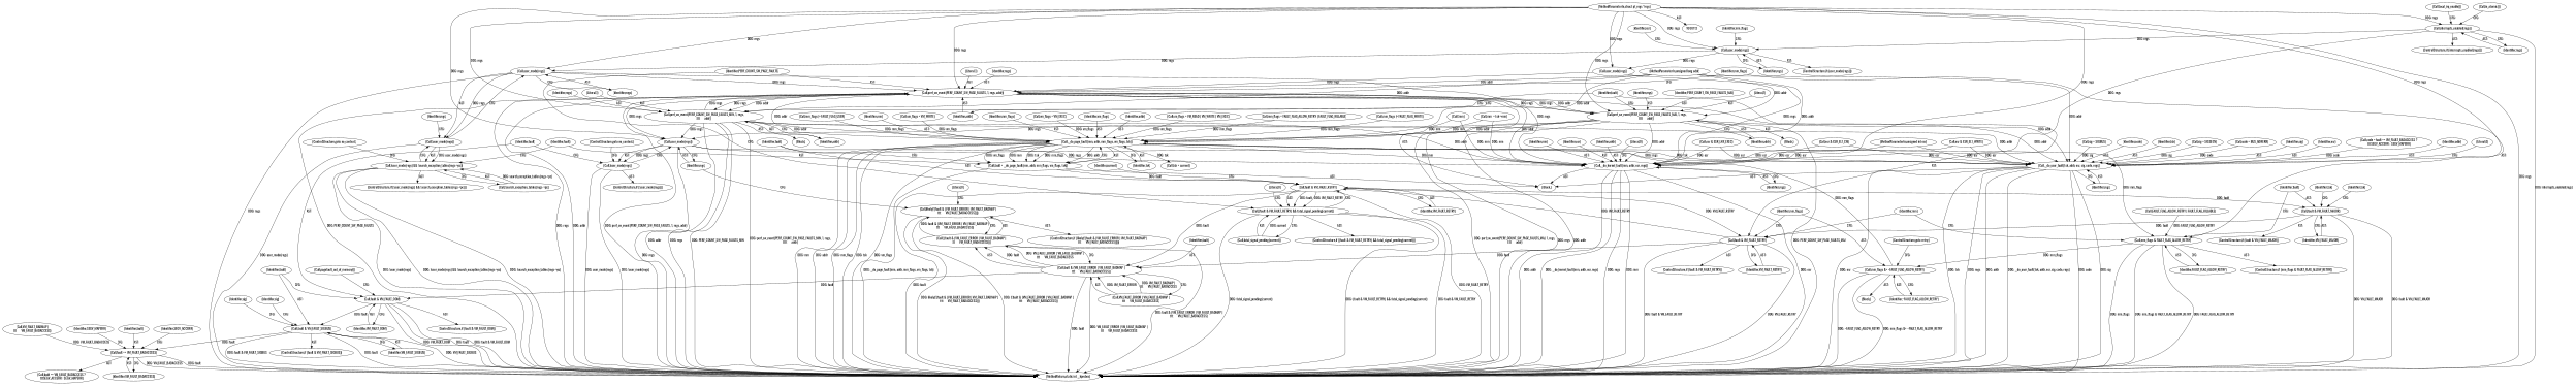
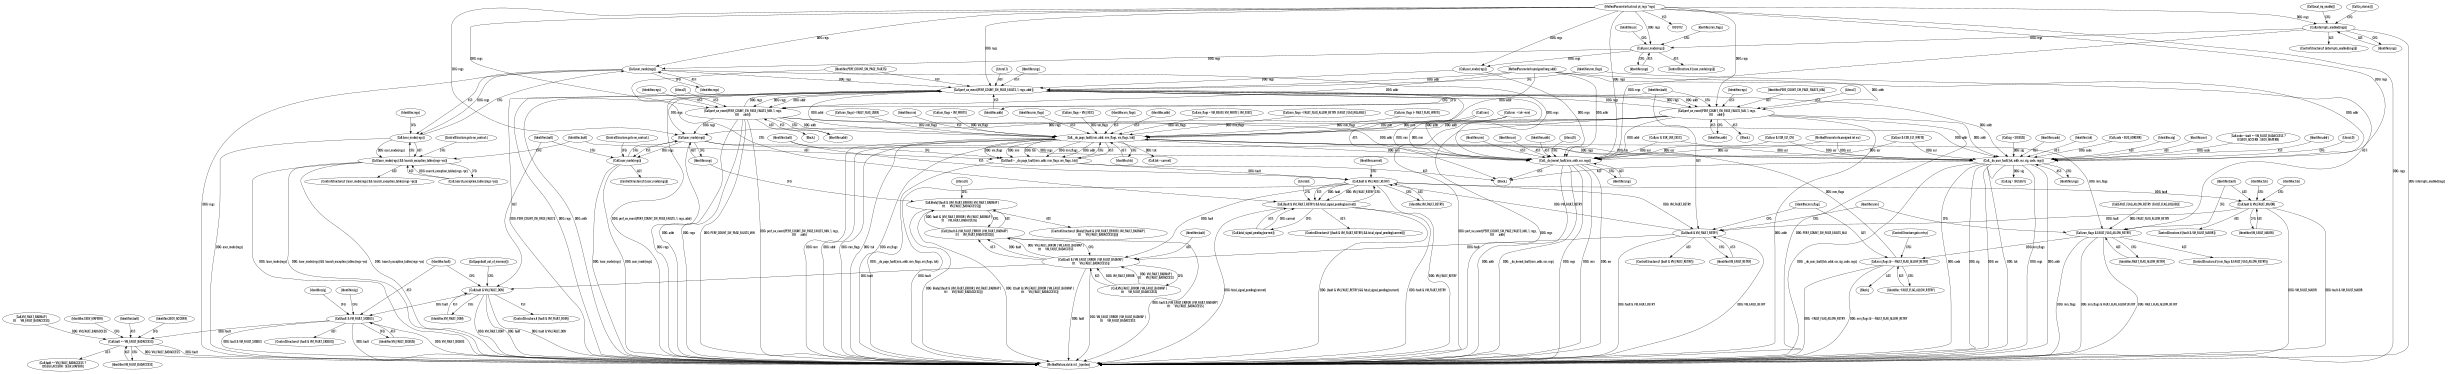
  digraph {
    fontname=Oswald
    node [fontname=Oswald]
    edge [fontname=Oswald]
    n1 [label="(Call,user_mode(regs))"]
    n2 [label="(Call,!user_mode(regs))"]
    n3 [label="(Call,perf_sw_event(PERF_COUNT_SW_PAGE_FAULTS, 1, regs, addr))"]
    n4 [label="(Call,__do_kernel_fault(mm, addr, esr, regs))"]
    n5 [label="(MethodReturn,static int __kprobes)"]
    n6 [label="(Identifier,regs)"]
    n7 [label="(Call,!user_mode(regs) && !search_exception_tables(regs->pc))"]
    n8 [label="(Call,perf_sw_event(PERF_COUNT_SW_PAGE_FAULTS_MAJ, 1, regs,\n\t\t\t\t      addr))"]
    n9 [label="(Call,__do_user_fault(tsk, addr, esr, sig, code, regs))"]
    n10 [label="(Call,user_mode(regs))"]
    n11 [label="(Call,perf_sw_event(PERF_COUNT_SW_PAGE_FAULTS_MIN, 1, regs,\n\t\t\t\t      addr))"]
    n12 [label="(Block,)"]
    n13 [label="(Identifier,addr)"]
    n14 [label="(Identifier,regs)"]
    n15 [label="(Call,user_mode(regs))"]
    n16 [label="(Identifier,regs)"]
    n17 [label="(ControlStructure,if (user_mode(regs)))"]
    n18 [label="(Call,user_mode(regs))"]
    n19 [label="(Call,interrupts_enabled(regs))"]
    n20 [label="(ControlStructure,if (interrupts_enabled(regs)))"]
    n21 [label="(Identifier,regs)"]
    n22 [label="(MethodParameterIn,struct pt_regs *regs)"]
    1000112
    n24 [label="(Call,__do_page_fault(mm, addr, mm_flags, vm_flags, tsk))"]
    n25 [label="(Identifier,addr)"]
    n26 [label="(Block,)"]
    n27 [label="(Identifier,regs)"]
    n28 [label="(Call,!user_mode(regs))"]
    n29 [label="(Identifier,regs)"]
    n30 [label="(Block,)"]
    n31 [label="(Identifier,addr)"]
    n32 [label="(ControlStructure,if (!user_mode(regs) && !search_exception_tables(regs->pc)))"]
    n33 [label="(Call,!search_exception_tables(regs->pc))"]
    n34 [label="(Call,fault = __do_page_fault(mm, addr, mm_flags, vm_flags, tsk))"]
    n35 [label="(Call,mm_flags & FAULT_FLAG_ALLOW_RETRY)"]
    n36 [label="(Identifier,tsk)"]
    n37 [label="(Call,tsk = current)"]
    n38 [label="(Call,fault & VM_FAULT_RETRY)"]
    n39 [label="(Call,mm_flags &= ~FAULT_FLAG_ALLOW_RETRY)"]
    n40 [label="(Identifier,FAULT_FLAG_ALLOW_RETRY)"]
    n41 [label="(ControlStructure,if (mm_flags & FAULT_FLAG_ALLOW_RETRY))"]
    n42 [label="(Call,(fault & VM_FAULT_RETRY) && fatal_signal_pending(current))"]
    n43 [label="(Call,fault & VM_FAULT_MAJOR)"]
    n44 [label="(Call,fault & VM_FAULT_RETRY)"]
    n45 [label="(Call,fault & (VM_FAULT_ERROR | VM_FAULT_BADMAP |\n\t\t\t      VM_FAULT_BADACCESS))"]
    n46 [label="(Identifier,VM_FAULT_RETRY)"]
    n47 [label="(ControlStructure,if ((fault & VM_FAULT_RETRY) && fatal_signal_pending(current)))"]
    n48 [label="(Call,fatal_signal_pending(current))"]
    n49 [label="(Identifier,VM_FAULT_MAJOR)"]
    n50 [label="(ControlStructure,if (fault & VM_FAULT_MAJOR))"]
    n51 [label="(Identifier,VM_FAULT_RETRY)"]
    n52 [label="(ControlStructure,if (fault & VM_FAULT_RETRY))"]
    n53 [label="(Call,!(fault & (VM_FAULT_ERROR | VM_FAULT_BADMAP |\n\t\t\t      VM_FAULT_BADACCESS)))"]
    n54 [label="(Call,fault & VM_FAULT_OOM)"]
    n55 [label="(Call,VM_FAULT_ERROR | VM_FAULT_BADMAP |\n\t\t\t      VM_FAULT_BADACCESS)"]
    n56 [label="(Call,likely(!(fault & (VM_FAULT_ERROR | VM_FAULT_BADMAP |\n\t\t\t      VM_FAULT_BADACCESS))))"]
    n57 [label="(Call,fault & VM_FAULT_SIGBUS)"]
    n58 [label="(ControlStructure,if (fault & VM_FAULT_OOM))"]
    n59 [label="(Identifier,VM_FAULT_OOM)"]
    n60 [label="(ControlStructure,if (likely(!(fault & (VM_FAULT_ERROR | VM_FAULT_BADMAP |\n\t\t\t      VM_FAULT_BADACCESS)))))"]
    n61 [label="(Call,fault == VM_FAULT_BADACCESS)"]
    n62 [label="(Identifier,VM_FAULT_SIGBUS)"]
    n63 [label="(ControlStructure,if (fault & VM_FAULT_SIGBUS))"]
    n64 [label="(Call,fault == VM_FAULT_BADACCESS ?\n\t\t\tSEGV_ACCERR : SEGV_MAPERR)"]
    n65 [label="(Identifier,VM_FAULT_BADACCESS)"]
    n66 [label="(Block,)"]
    n67 [label="(Identifier,~FAULT_FLAG_ALLOW_RETRY)"]
    n68 [label="(ControlStructure,if (!user_mode(regs)))"]
    n69 [label="(Identifier,regs)"]
    n70 [label="(Identifier,regs)"]
    n71 [label="(Call,in_atomic())"]
    n72 [label="(Call,esr & ESR_LNX_EXEC)"]
    n73 [label="(Call,sig = SIGBUS)"]
    n74 [label="(Call,vm_flags = VM_WRITE)"]
    n75 [label="(Call,VM_FAULT_BADMAP |\n\t\t\t      VM_FAULT_BADACCESS)"]
    n76 [label="(Identifier,mm_flags)"]
    n77 [label="(Call,vm_flags = VM_EXEC)"]
    n78 [label="(Identifier,mm_flags)"]
    n79 [label="(Identifier,vm_flags)"]
    n80 [label="(Call,pagefault_out_of_memory())"]
    n81 [label="(Identifier,fault)"]
    n82 [label="(Identifier,code)"]
    n83 [label="(Call,local_irq_enable())"]
    n84 [label="(Identifier,addr)"]
    n85 [label="(ControlStructure,goto no_context;)"]
    n86 [label="(Call,vm_flags = VM_READ | VM_WRITE | VM_EXEC)"]
    n87 [label="(Identifier,tsk)"]
    n88 [label="(Identifier,mm)"]
    n89 [label="(Identifier,PERF_COUNT_SW_PAGE_FAULTS_MAJ)"]
    n90 [label="(Literal,1)"]
    n91 [label="(Identifier,fault)"]
    n92 [label="(Call,sig = SIGSEGV)"]
    n93 [label="(Identifier,fault)"]
    n94 [label="(Identifier,sig)"]
    n95 [label="(Call,mm_flags = FAULT_FLAG_ALLOW_RETRY | FAULT_FLAG_KILLABLE)"]
    n96 [label="(Call,code = BUS_ADRERR)"]
    n97 [label="(Identifier,mm)"]
    n98 [label="(Call,mm_flags |= FAULT_FLAG_WRITE)"]
    n99 [label="(ControlStructure,goto retry;)"]
    n100 [label="(Identifier,sig)"]
    n101 [label="(Call,!mm)"]
    n102 [label="(Identifier,regs)"]
    n103 [label="(Call,mm  = tsk->mm)"]
    n104 [label="(Identifier,regs)"]
    n105 [label="(Identifier,fault)"]
    n106 [label="(Identifier,esr)"]
    n107 [label="(Literal,0)"]
    n108 [label="(Call,mm_flags |= FAULT_FLAG_USER)"]
    n109 [label="(Identifier,esr)"]
    n110 [label="(Identifier,mm_flags)"]
    n111 [label="(Identifier,fault)"]
    n112 [label="(Identifier,fault)"]
    n113 [label="(Identifier,SEGV_MAPERR)"]
    n114 [label="(ControlStructure,goto no_context;)"]
    n115 [label="(Identifier,fault)"]
    n116 [label="(Identifier,addr)"]
    n117 [label="(Identifier,mm_flags)"]
    n118 [label="(Identifier,tsk)"]
    n119 [label="(Literal,1)"]
    n120 [label="(Call,code = fault == VM_FAULT_BADACCESS ?\n\t\t\tSEGV_ACCERR : SEGV_MAPERR)"]
    n121 [label="(Call,esr & ESR_EL1_CM)"]
    n122 [label="(Identifier,esr)"]
    n123 [label="(Identifier,PERF_COUNT_SW_PAGE_FAULTS)"]
    n124 [label="(Literal,1)"]
    n125 [label="(Identifier,tsk)"]
    n126 [label="(Call,FAULT_FLAG_ALLOW_RETRY | FAULT_FLAG_KILLABLE)"]
    n127 [label="(MethodParameterIn,unsigned long addr)"]
    n128 [label="(Identifier,addr)"]
    n129 [label="(Literal,0)"]
    n130 [label="(MethodParameterIn,unsigned int esr)"]
    n131 [label="(Identifier,current)"]
    n132 [label="(Identifier,mm)"]
    n133 [label="(Identifier,fault)"]
    n134 [label="(Identifier,SEGV_ACCERR)"]
    n135 [label="(Literal,0)"]
    n136 [label="(Literal,0)"]
    n137 [label="(Identifier,sig)"]
    n138 [label="(Call,esr & ESR_EL1_WRITE)"]
    n1 -> n2 [label="AST: "]
    n1 -> n2 [label="DDG: regs"]
    n1 -> n3 [label="DDG: regs"]
    n1 -> n4 [label="DDG: regs"]
    n1 -> n5 [label="DDG: regs"]
    n1 -> n6 [label="CFG: "]
    n2 -> n1 [label="CFG: "]
    n2 -> n5 [label="DDG: user_mode(regs)"]
    n2 -> n7 [label="AST: "]
    n2 -> n7 [label="DDG: user_mode(regs)"]
    n3 -> n4 [label="DDG: addr"]
    n3 -> n5 [label="DDG: PERF_COUNT_SW_PAGE_FAULTS"]
    n3 -> n5 [label="DDG: regs"]
    n3 -> n5 [label="DDG: addr"]
    n3 -> n5 [label="DDG: perf_sw_event(PERF_COUNT_SW_PAGE_FAULTS, 1, regs, addr)"]
    n3 -> n8 [label="DDG: regs"]
    n3 -> n8 [label="DDG: addr"]
    n3 -> n9 [label="DDG: addr"]
    n3 -> n10 [label="DDG: regs"]
    n3 -> n11 [label="DDG: regs"]
    n3 -> n11 [label="DDG: addr"]
    n3 -> n12 [label="AST: "]
    n3 -> n13 [label="CFG: "]
    n4 -> n5 [label="DDG: addr"]
    n4 -> n5 [label="DDG: __do_kernel_fault(mm, addr, esr, regs)"]
    n4 -> n5 [label="DDG: regs"]
    n4 -> n5 [label="DDG: mm"]
    n4 -> n5 [label="DDG: esr"]
    n4 -> n12 [label="AST: "]
    n4 -> n14 [label="CFG: "]
    n6 -> n1 [label="AST: "]
    n7 -> n2 [label="CFG: "]
    n7 -> n5 [label="DDG: !user_mode(regs) && !search_exception_tables(regs->pc)"]
    n7 -> n5 [label="DDG: !search_exception_tables(regs->pc)"]
    n7 -> n5 [label="DDG: !user_mode(regs)"]
    n7 -> n32 [label="AST: "]
    n7 -> n33 [label="CFG: "]
    n8 -> n3 [label="DDG: regs"]
    n8 -> n4 [label="DDG: addr"]
    n8 -> n5 [label="DDG: perf_sw_event(PERF_COUNT_SW_PAGE_FAULTS_MAJ, 1, regs,\n\t\t\t\t      addr)"]
    n8 -> n5 [label="DDG: regs"]
    n8 -> n5 [label="DDG: addr"]
    n8 -> n5 [label="DDG: PERF_COUNT_SW_PAGE_FAULTS_MAJ"]
    n8 -> n9 [label="DDG: addr"]
    n8 -> n10 [label="DDG: regs"]
    n8 -> n24 [label="DDG: addr"]
    n8 -> n25 [label="CFG: "]
    n8 -> n26 [label="AST: "]
    n9 -> n5 [label="DDG: __do_user_fault(tsk, addr, esr, sig, code, regs)"]
    n9 -> n5 [label="DDG: code"]
    n9 -> n5 [label="DDG: sig"]
    n9 -> n5 [label="DDG: esr"]
    n9 -> n5 [label="DDG: tsk"]
    n9 -> n5 [label="DDG: regs"]
    n9 -> n5 [label="DDG: addr"]
    n9 -> n12 [label="AST: "]
    n9 -> n27 [label="CFG: "]
    n10 -> n4 [label="DDG: regs"]
    n10 -> n5 [label="DDG: regs"]
    n10 -> n9 [label="DDG: regs"]
    n10 -> n28 [label="AST: "]
    n10 -> n28 [label="DDG: regs"]
    n10 -> n29 [label="CFG: "]
    n11 -> n3 [label="DDG: regs"]
    n11 -> n4 [label="DDG: addr"]
    n11 -> n5 [label="DDG: addr"]
    n11 -> n5 [label="DDG: regs"]
    n11 -> n5 [label="DDG: PERF_COUNT_SW_PAGE_FAULTS_MIN"]
    n11 -> n5 [label="DDG: perf_sw_event(PERF_COUNT_SW_PAGE_FAULTS_MIN, 1, regs,\n\t\t\t\t      addr)"]
    n11 -> n9 [label="DDG: addr"]
    n11 -> n10 [label="DDG: regs"]
    n11 -> n24 [label="DDG: addr"]
    n11 -> n30 [label="AST: "]
    n11 -> n31 [label="CFG: "]
    n13 -> n3 [label="AST: "]
    n14 -> n4 [label="AST: "]
    n15 -> n1 [label="DDG: regs"]
    n15 -> n16 [label="CFG: "]
    n15 -> n17 [label="AST: "]
    n15 -> n18 [label="DDG: regs"]
    n16 -> n15 [label="AST: "]
    n18 -> n3 [label="DDG: regs"]
    n18 -> n4 [label="DDG: regs"]
    n19 -> n4 [label="DDG: regs"]
    n19 -> n5 [label="DDG: interrupts_enabled(regs)"]
    n19 -> n15 [label="DDG: regs"]
    n19 -> n20 [label="AST: "]
    n19 -> n21 [label="CFG: "]
    n21 -> n19 [label="AST: "]
    n22 -> n1 [label="DDG: regs"]
    n22 -> n3 [label="DDG: regs"]
    n22 -> n4 [label="DDG: regs"]
    n22 -> n5 [label="DDG: regs"]
    n22 -> n8 [label="DDG: regs"]
    n22 -> n9 [label="DDG: regs"]
    n22 -> n10 [label="DDG: regs"]
    n22 -> n11 [label="DDG: regs"]
    n22 -> n15 [label="DDG: regs"]
    n22 -> n18 [label="DDG: regs"]
    n22 -> n19 [label="DDG: regs"]
    n22 -> 1000112 [label="AST: "]
    n24 -> n3 [label="DDG: addr"]
    n24 -> n4 [label="DDG: mm"]
    n24 -> n5 [label="DDG: mm"]
    n24 -> n5 [label="DDG: addr"]
    n24 -> n5 [label="DDG: mm_flags"]
    n24 -> n5 [label="DDG: tsk"]
    n24 -> n5 [label="DDG: vm_flags"]
    n24 -> n9 [label="DDG: tsk"]
    n24 -> n34 [label="AST: "]
    n24 -> n34 [label="DDG: vm_flags"]
    n24 -> n34 [label="DDG: mm"]
    n24 -> n34 [label="DDG: tsk"]
    n24 -> n34 [label="DDG: mm_flags"]
    n24 -> n34 [label="DDG: addr"]
    n24 -> n35 [label="DDG: mm_flags"]
    n24 -> n36 [label="CFG: "]
    n24 -> n37 [label="DDG: tsk"]
    n25 -> n8 [label="AST: "]
    n27 -> n9 [label="AST: "]
    n28 -> n5 [label="DDG: user_mode(regs)"]
    n28 -> n5 [label="DDG: !user_mode(regs)"]
    n28 -> n10 [label="CFG: "]
    n28 -> n68 [label="AST: "]
    n29 -> n10 [label="AST: "]
    n29 -> n56 [label="CFG: "]
    n31 -> n11 [label="AST: "]
    n33 -> n7 [label="AST: "]
    n33 -> n7 [label="DDG: search_exception_tables(regs->pc)"]
    n34 -> n5 [label="DDG: __do_page_fault(mm, addr, mm_flags, vm_flags, tsk)"]
    n34 -> n12 [label="AST: "]
    n34 -> n24 [label="CFG: "]
    n34 -> n38 [label="DDG: fault"]
    n35 -> n5 [label="DDG: mm_flags"]
    n35 -> n5 [label="DDG: mm_flags & FAULT_FLAG_ALLOW_RETRY"]
    n35 -> n5 [label="DDG: FAULT_FLAG_ALLOW_RETRY"]
    n35 -> n39 [label="DDG: mm_flags"]
    n35 -> n40 [label="CFG: "]
    n35 -> n41 [label="AST: "]
    n36 -> n24 [label="AST: "]
    n38 -> n5 [label="DDG: VM_FAULT_RETRY"]
    n38 -> n5 [label="DDG: fault"]
    n38 -> n42 [label="AST: "]
    n38 -> n42 [label="DDG: fault"]
    n38 -> n42 [label="DDG: VM_FAULT_RETRY"]
    n38 -> n43 [label="DDG: fault"]
    n38 -> n44 [label="DDG: VM_FAULT_RETRY"]
    n38 -> n45 [label="DDG: fault"]
    n38 -> n46 [label="CFG: "]
    n39 -> n5 [label="DDG: mm_flags &= ~FAULT_FLAG_ALLOW_RETRY"]
    n39 -> n5 [label="DDG: ~FAULT_FLAG_ALLOW_RETRY"]
    n39 -> n24 [label="DDG: mm_flags"]
    n39 -> n66 [label="AST: "]
    n39 -> n67 [label="CFG: "]
    n40 -> n35 [label="AST: "]
    n42 -> n5 [label="DDG: fatal_signal_pending(current)"]
    n42 -> n5 [label="DDG: (fault & VM_FAULT_RETRY) && fatal_signal_pending(current)"]
    n42 -> n5 [label="DDG: fault & VM_FAULT_RETRY"]
    n42 -> n38 [label="CFG: "]
    n42 -> n47 [label="AST: "]
    n42 -> n48 [label="CFG: "]
    n43 -> n5 [label="DDG: VM_FAULT_MAJOR"]
    n43 -> n5 [label="DDG: fault & VM_FAULT_MAJOR"]
    n43 -> n44 [label="DDG: fault"]
    n43 -> n49 [label="CFG: "]
    n43 -> n50 [label="AST: "]
    n44 -> n5 [label="DDG: fault & VM_FAULT_RETRY"]
    n44 -> n5 [label="DDG: VM_FAULT_RETRY"]
    n44 -> n38 [label="DDG: VM_FAULT_RETRY"]
    n44 -> n45 [label="DDG: fault"]
    n44 -> n51 [label="CFG: "]
    n44 -> n52 [label="AST: "]
    n45 -> n5 [label="DDG: fault"]
    n45 -> n5 [label="DDG: VM_FAULT_ERROR | VM_FAULT_BADMAP |\n\t\t\t      VM_FAULT_BADACCESS"]
    n45 -> n53 [label="AST: "]
    n45 -> n53 [label="DDG: fault"]
    n45 -> n53 [label="DDG: VM_FAULT_ERROR | VM_FAULT_BADMAP |\n\t\t\t      VM_FAULT_BADACCESS"]
    n45 -> n54 [label="DDG: fault"]
    n45 -> n55 [label="CFG: "]
    n46 -> n38 [label="AST: "]
    n48 -> n42 [label="AST: "]
    n48 -> n42 [label="DDG: current"]
    n49 -> n43 [label="AST: "]
    n51 -> n44 [label="AST: "]
    n53 -> n5 [label="DDG: fault & (VM_FAULT_ERROR | VM_FAULT_BADMAP |\n\t\t\t      VM_FAULT_BADACCESS)"]
    n53 -> n45 [label="CFG: "]
    n53 -> n56 [label="AST: "]
    n53 -> n56 [label="DDG: fault & (VM_FAULT_ERROR | VM_FAULT_BADMAP |\n\t\t\t      VM_FAULT_BADACCESS)"]
    n54 -> n5 [label="DDG: VM_FAULT_OOM"]
    n54 -> n5 [label="DDG: fault"]
    n54 -> n5 [label="DDG: fault & VM_FAULT_OOM"]
    n54 -> n57 [label="DDG: fault"]
    n54 -> n58 [label="AST: "]
    n54 -> n59 [label="CFG: "]
    n55 -> n45 [label="AST: "]
    n55 -> n45 [label="DDG: VM_FAULT_ERROR"]
    n55 -> n45 [label="DDG: VM_FAULT_BADMAP |\n\t\t\t      VM_FAULT_BADACCESS"]
    n56 -> n5 [label="DDG: likely(!(fault & (VM_FAULT_ERROR | VM_FAULT_BADMAP |\n\t\t\t      VM_FAULT_BADACCESS)))"]
    n56 -> n5 [label="DDG: !(fault & (VM_FAULT_ERROR | VM_FAULT_BADMAP |\n\t\t\t      VM_FAULT_BADACCESS))"]
    n56 -> n53 [label="CFG: "]
    n56 -> n60 [label="AST: "]
    n57 -> n5 [label="DDG: VM_FAULT_SIGBUS"]
    n57 -> n5 [label="DDG: fault & VM_FAULT_SIGBUS"]
    n57 -> n5 [label="DDG: fault"]
    n57 -> n61 [label="DDG: fault"]
    n57 -> n62 [label="CFG: "]
    n57 -> n63 [label="AST: "]
    n59 -> n54 [label="AST: "]
    n61 -> n5 [label="DDG: VM_FAULT_BADACCESS"]
    n61 -> n5 [label="DDG: fault"]
    n61 -> n64 [label="AST: "]
    n61 -> n65 [label="CFG: "]
    n62 -> n57 [label="AST: "]
    n65 -> n61 [label="AST: "]
    n67 -> n39 [label="AST: "]
    n69 -> n8 [label="AST: "]
    n70 -> n11 [label="AST: "]
    n71 -> n19 [label="CFG: "]
    n72 -> n4 [label="DDG: esr"]
    n72 -> n9 [label="DDG: esr"]
    n73 -> n9 [label="DDG: sig"]
    n74 -> n24 [label="DDG: vm_flags"]
    n75 -> n61 [label="DDG: VM_FAULT_BADACCESS"]
    n76 -> n24 [label="AST: "]
    n77 -> n24 [label="DDG: vm_flags"]
    n78 -> n39 [label="AST: "]
    n78 -> n44 [label="CFG: "]
    n79 -> n24 [label="AST: "]
    n80 -> n54 [label="CFG: "]
    n81 -> n8 [label="CFG: "]
    n81 -> n11 [label="CFG: "]
    n81 -> n44 [label="AST: "]
    n82 -> n9 [label="AST: "]
    n83 -> n19 [label="CFG: "]
    n84 -> n24 [label="AST: "]
    n85 -> n28 [label="CFG: "]
    n86 -> n24 [label="DDG: vm_flags"]
    n87 -> n9 [label="AST: "]
    n88 -> n35 [label="CFG: "]
    n88 -> n44 [label="CFG: "]
    n89 -> n8 [label="AST: "]
    n90 -> n3 [label="AST: "]
    n91 -> n45 [label="AST: "]
-   n92 -> n9 [label="DDG: sig"]
+   n9 -> n92 [label="DDG: sig"]
    n93 -> n28 [label="CFG: "]
    n93 -> n54 [label="AST: "]
    n94 -> n57 [label="CFG: "]
    n95 -> n24 [label="DDG: mm_flags"]
    n96 -> n9 [label="DDG: code"]
    n97 -> n4 [label="AST: "]
    n98 -> n24 [label="DDG: mm_flags"]
    n99 -> n39 [label="CFG: "]
    n100 -> n9 [label="AST: "]
    n101 -> n4 [label="DDG: mm"]
    n101 -> n24 [label="DDG: mm"]
    n102 -> n2 [label="CFG: "]
    n103 -> n4 [label="DDG: mm"]
    n103 -> n24 [label="DDG: mm"]
    n104 -> n3 [label="AST: "]
    n105 -> n34 [label="CFG: "]
    n105 -> n38 [label="AST: "]
    n106 -> n9 [label="AST: "]
    n107 -> n42 [label="CFG: "]
    n108 -> n24 [label="DDG: mm_flags"]
    n109 -> n4 [label="AST: "]
    n110 -> n15 [label="CFG: "]
    n111 -> n7 [label="CFG: "]
    n111 -> n34 [label="AST: "]
    n112 -> n54 [label="CFG: "]
    n112 -> n57 [label="AST: "]
    n113 -> n61 [label="CFG: "]
    n114 -> n7 [label="CFG: "]
    n115 -> n35 [label="CFG: "]
    n115 -> n43 [label="AST: "]
    n116 -> n4 [label="AST: "]
    n117 -> n3 [label="CFG: "]
    n117 -> n35 [label="AST: "]
    n118 -> n43 [label="CFG: "]
    n119 -> n11 [label="AST: "]
    n120 -> n9 [label="DDG: code"]
    n121 -> n4 [label="DDG: esr"]
    n121 -> n9 [label="DDG: esr"]
    n122 -> n15 [label="CFG: "]
    n123 -> n3 [label="AST: "]
    n123 -> n42 [label="CFG: "]
    n124 -> n8 [label="AST: "]
    n125 -> n43 [label="CFG: "]
    n126 -> n35 [label="DDG: FAULT_FLAG_ALLOW_RETRY"]
    n127 -> n3 [label="DDG: addr"]
    n127 -> n4 [label="DDG: addr"]
    n127 -> n8 [label="DDG: addr"]
    n127 -> n9 [label="DDG: addr"]
    n127 -> n11 [label="DDG: addr"]
    n127 -> n24 [label="DDG: addr"]
    n128 -> n9 [label="AST: "]
    n129 -> n56 [label="CFG: "]
    n130 -> n4 [label="DDG: esr"]
    n130 -> n9 [label="DDG: esr"]
    n131 -> n38 [label="CFG: "]
    n132 -> n24 [label="AST: "]
    n133 -> n61 [label="AST: "]
    n134 -> n61 [label="CFG: "]
    n135 -> n9 [label="CFG: "]
    n136 -> n4 [label="CFG: "]
    n137 -> n57 [label="CFG: "]
    n138 -> n4 [label="DDG: esr"]
    n138 -> n9 [label="DDG: esr"]
  }
